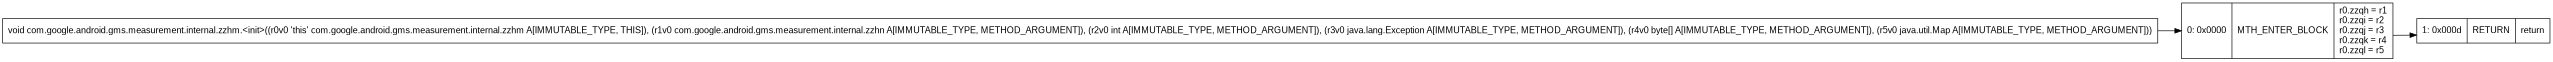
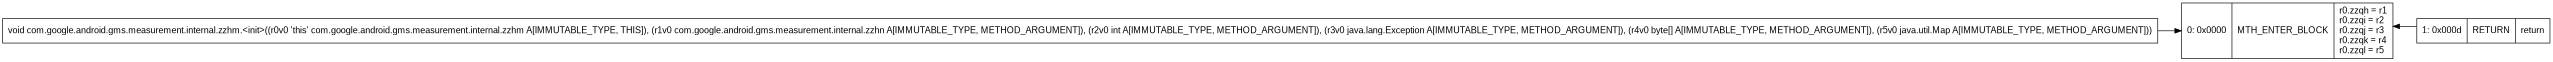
  digraph {
    rankdir=LR
    fontname="Liberation Sans"
    node [shape=record fontname="Liberation Sans"]
    edge [fontname="Liberation Sans"]
    n1 [label="{0\:\ 0x0000|MTH_ENTER_BLOCK\l|r0.zzqh = r1\lr0.zzqi = r2\lr0.zzqj = r3\lr0.zzqk = r4\lr0.zzql = r5\l}"]
    n2 [label="{1\:\ 0x000d|RETURN\l|return\l}"]
    n3 [label="{void com.google.android.gms.measurement.internal.zzhm.\<init\>((r0v0 'this' com.google.android.gms.measurement.internal.zzhm A[IMMUTABLE_TYPE, THIS]), (r1v0 com.google.android.gms.measurement.internal.zzhn A[IMMUTABLE_TYPE, METHOD_ARGUMENT]), (r2v0 int A[IMMUTABLE_TYPE, METHOD_ARGUMENT]), (r3v0 java.lang.Exception A[IMMUTABLE_TYPE, METHOD_ARGUMENT]), (r4v0 byte[] A[IMMUTABLE_TYPE, METHOD_ARGUMENT]), (r5v0 java.util.Map A[IMMUTABLE_TYPE, METHOD_ARGUMENT])) }"]
-   n1 -> n2
+   n2 -> n1
    n3 -> n1
  }
